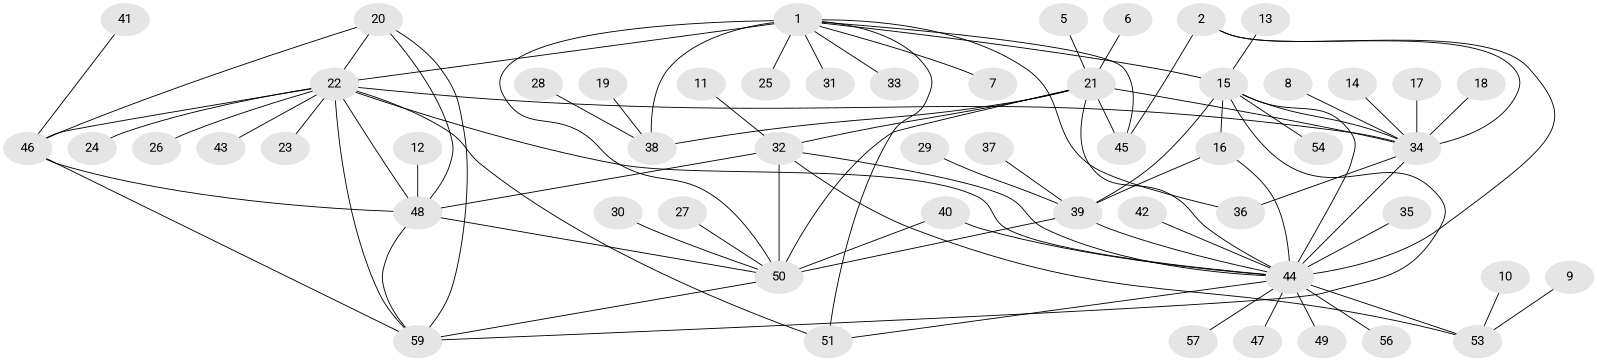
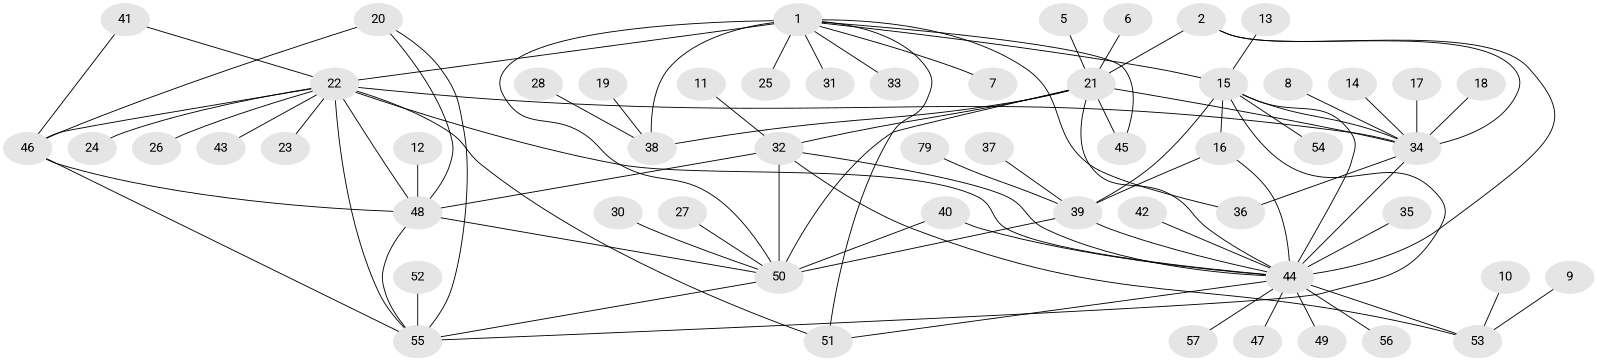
  graph {
    fontname=Roboto
    node [color=gray90 fontname=Roboto style=filled]
    edge [fontname=Roboto weight=1.0]
    1
    7
    15
    22
    25
    31
    33
    36
    38
    45
    50
    51
    34
    44
    16
    39
    54
-   55 [label=59]
+   55
    48
    46
    23
    24
    26
    43
    2
    21
    32
    53
    47
    49
    56
    57
    5
    6
    8
    9
    10
    11
    12
    13
    14
    17
    18
    19
    20
    27
    28
-   29
+   29 [label=79]
    30
    35
    37
    40
    41
    42
+   52
    1 -- 7
    1 -- 15
    1 -- 22
    1 -- 25
    1 -- 31
    1 -- 33
    1 -- 36
    1 -- 38 [weight=4.0]
    1 -- 45
    1 -- 50
    1 -- 51
    15 -- 34
    15 -- 44 [weight=2.0]
    15 -- 16 [weight=2.0]
    15 -- 39 [weight=2.0]
    15 -- 54
    15 -- 55
    22 -- 51
    22 -- 34
    22 -- 44
    22 -- 55
    22 -- 48
    22 -- 46
    22 -- 23
    22 -- 24
    22 -- 26
    22 -- 43
    50 -- 55
    34 -- 36
    34 -- 44 [weight=2.0]
    44 -- 51
    44 -- 53
    44 -- 47
    44 -- 49
    44 -- 56
    44 -- 57
    16 -- 44
    16 -- 39
    39 -- 50
    39 -- 44
    48 -- 50
    48 -- 55
    46 -- 55
    46 -- 48
    2 -- 34 [weight=2.0]
    2 -- 44
-   2 -- 45
+   2 -- 21
    21 -- 38
    21 -- 45
    21 -- 50 [weight=3.0]
    21 -- 34 [weight=3.0]
    21 -- 44
    21 -- 32 [weight=3.0]
    32 -- 50
    32 -- 44
    32 -- 48
    32 -- 53
    5 -- 21
    6 -- 21
    8 -- 34
    9 -- 53
    10 -- 53
    11 -- 32
    12 -- 48
    13 -- 15
    14 -- 34
    17 -- 34
    18 -- 34
    19 -- 38
-   20 -- 22
+   41 -- 22
    20 -- 55
    20 -- 48
    20 -- 46
    27 -- 50
    28 -- 38
    29 -- 39
    30 -- 50
    35 -- 44
    37 -- 39
    40 -- 50
    40 -- 44
    41 -- 46
    42 -- 44
+   52 -- 55
  }
